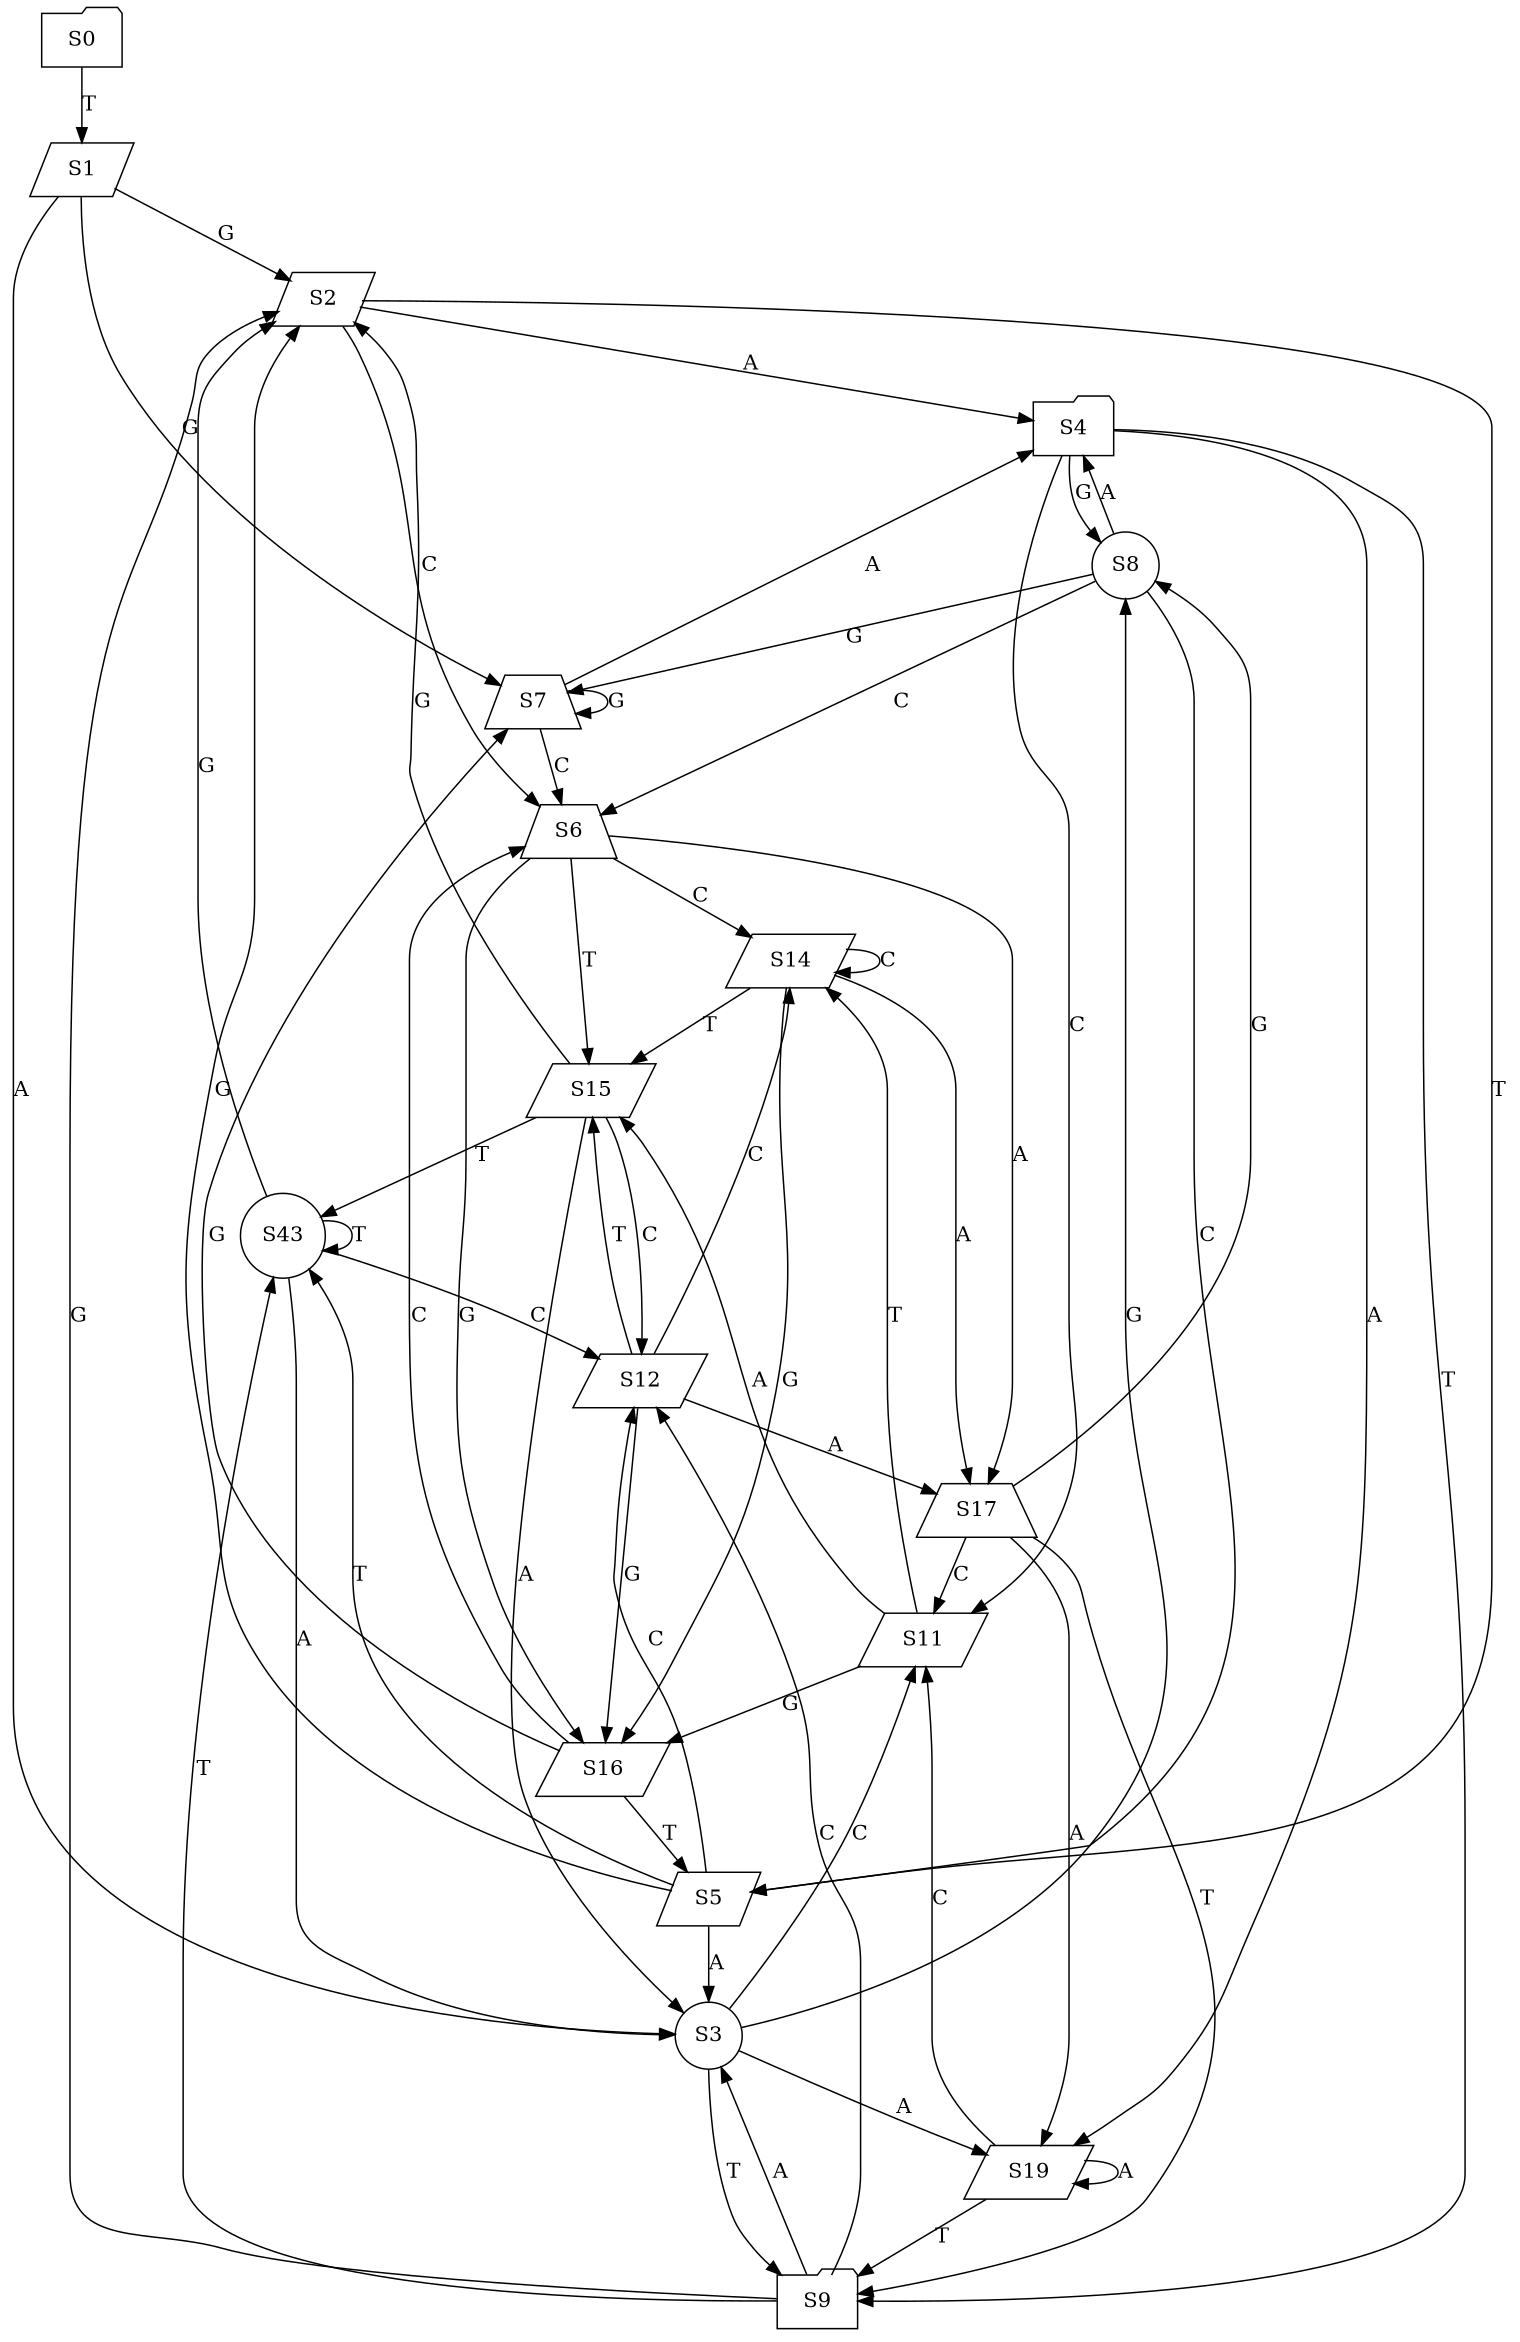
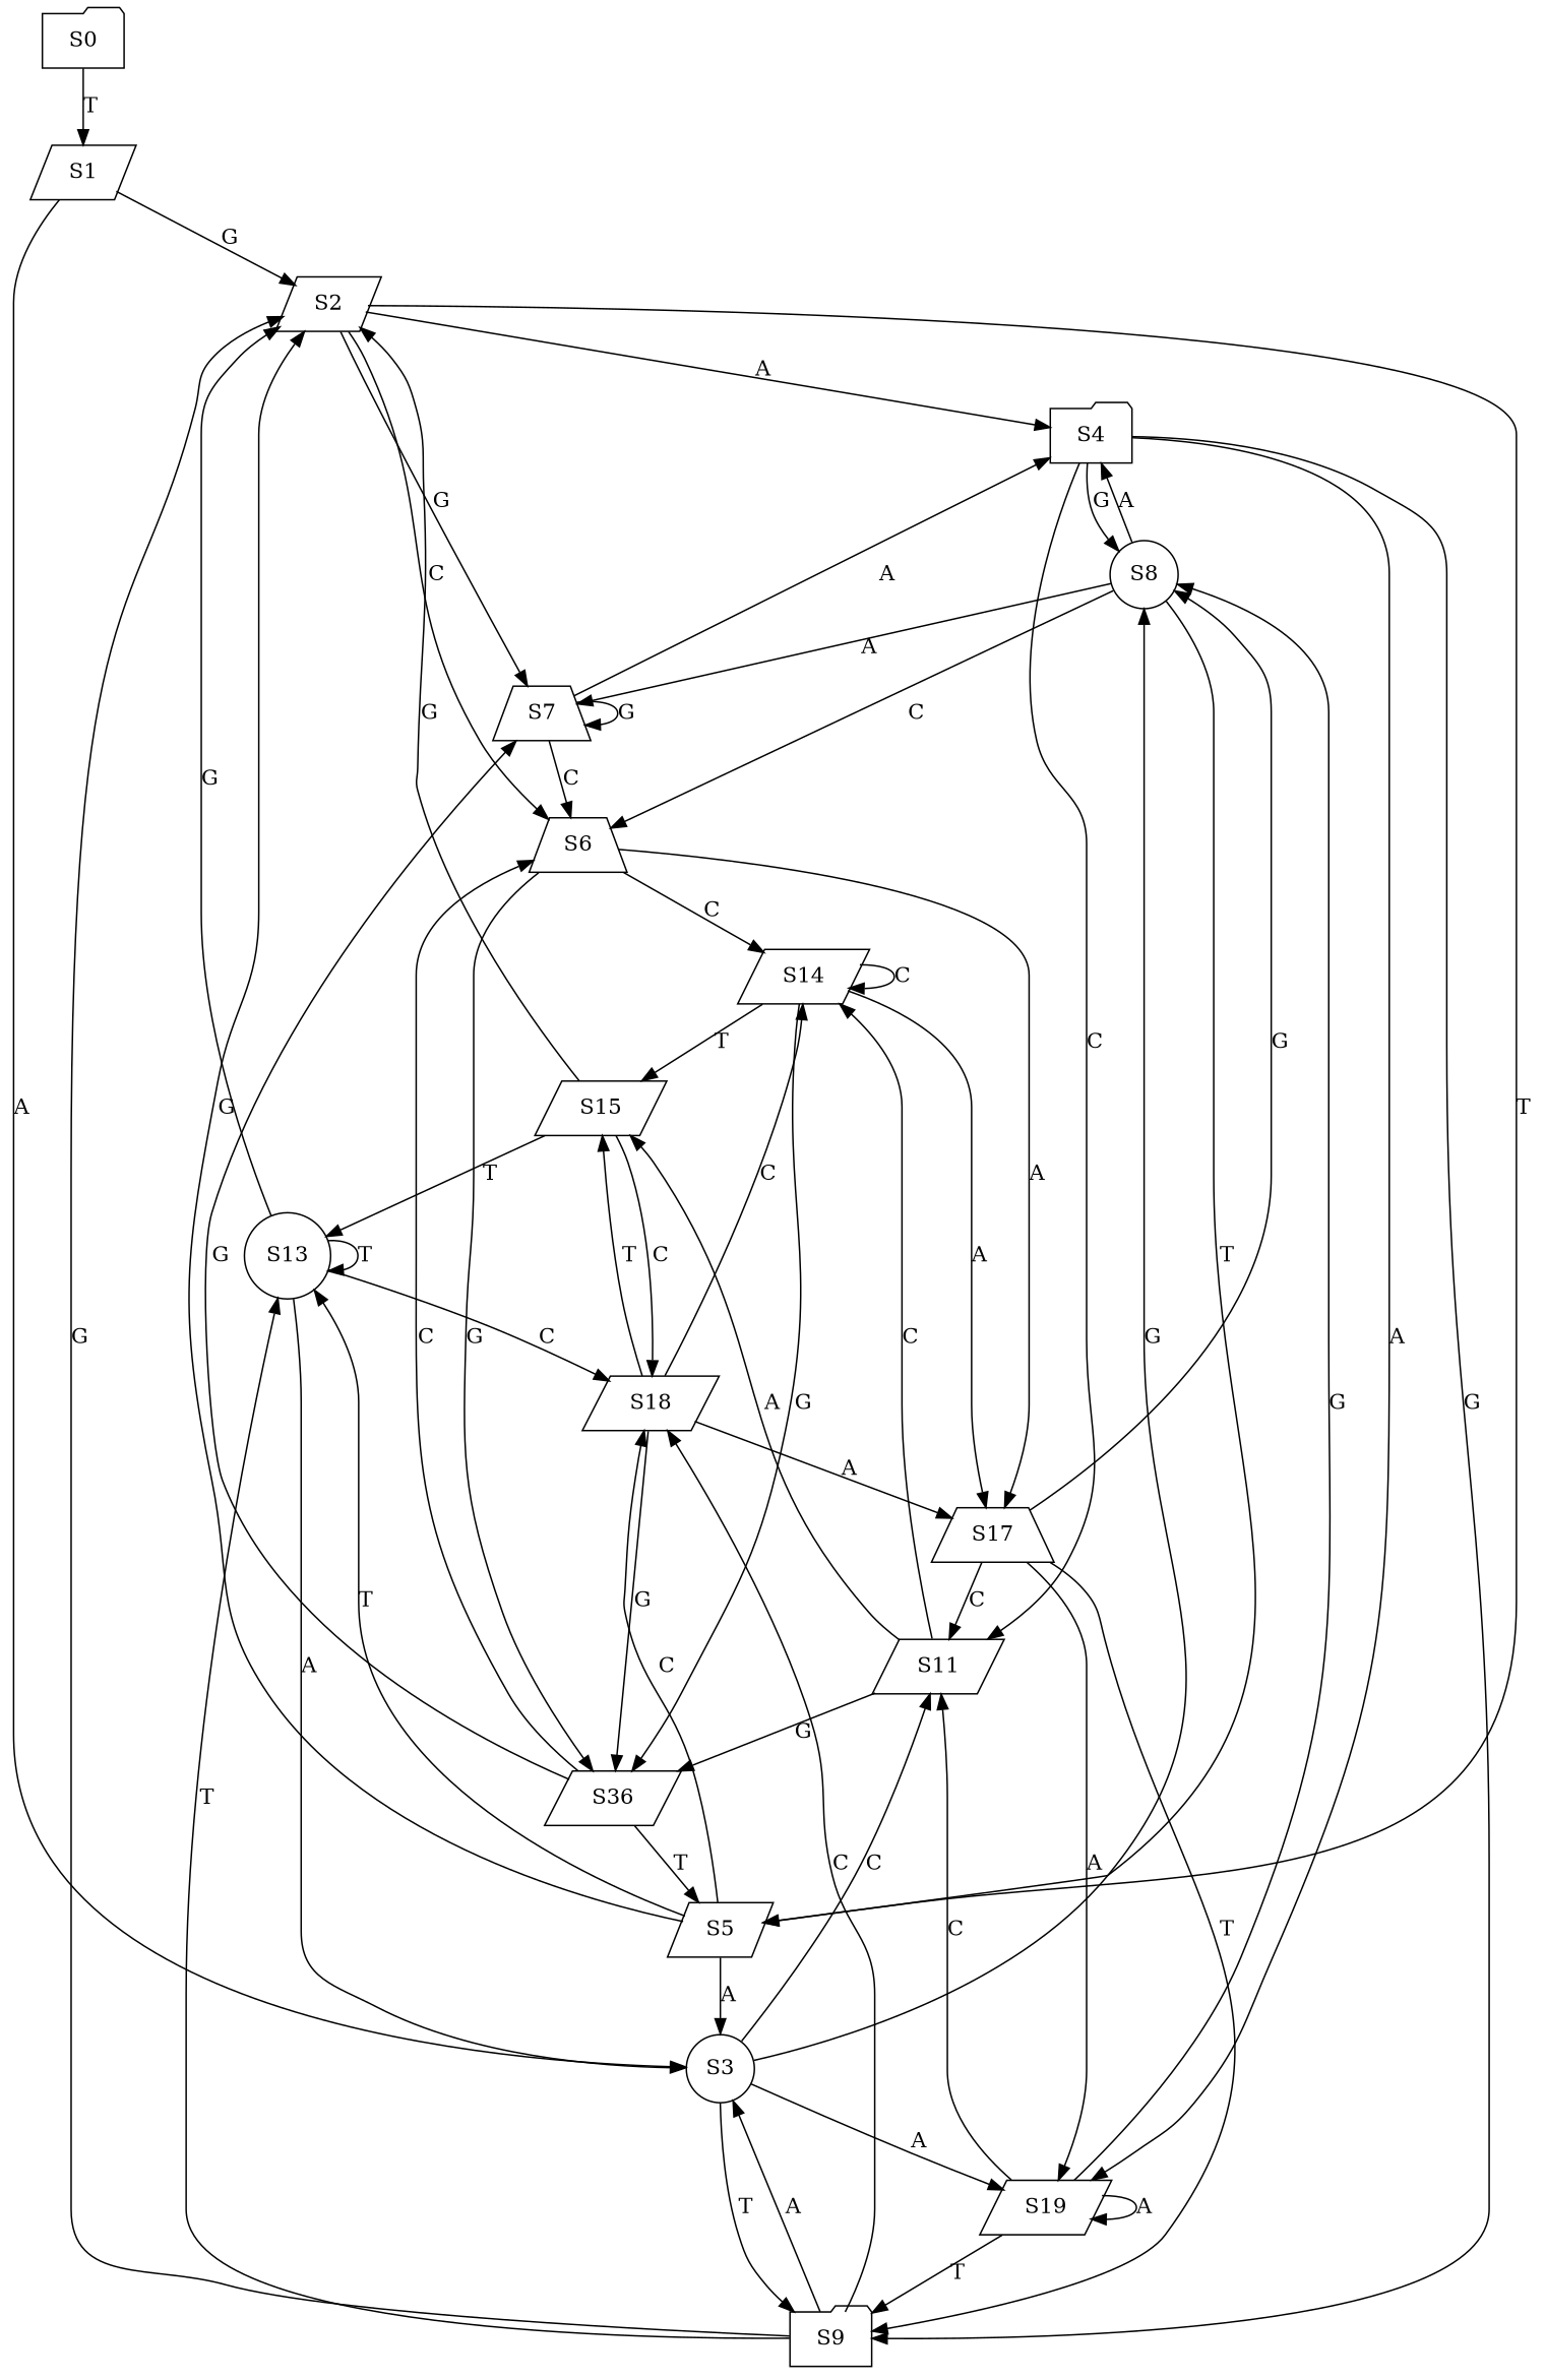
  strict digraph {
    node [shape=parallelogram]
    S0 [shape=folder]
    S1
    S2
    S3 [shape=circle]
    S4 [shape=folder]
    S5
    S6 [shape=trapezium]
    S7 [shape=trapezium]
    S8 [shape=circle]
    S9 [shape=folder]
    n11 [label=S19]
    S11
-   S12
-   S13 [shape=circle label=S43]
+   S12 [label=S18]
+   S13 [shape=circle]
    S14
    S15
-   S16
+   S16 [label=S36]
    S17 [shape=trapezium]
    S0 -> S1 [label=T]
    S1 -> S2 [label=G]
    S1 -> S3 [label=A]
    S2 -> S4 [label=A]
    S2 -> S5 [label=T]
    S2 -> S6 [label=C]
-   S1 -> S7 [label=G]
+   S2 -> S7 [label=G]
    S3 -> S8 [label=G]
    S3 -> S9 [label=T]
    S3 -> n11 [label=A]
    S3 -> S11 [label=C]
    S4 -> S8 [label=G]
-   S4 -> S9 [label=T]
+   S4 -> S9 [label=G]
    S4 -> n11 [label=A]
    S4 -> S11 [label=C]
    S5 -> S2 [label=G]
    S5 -> S3 [label=A]
    S5 -> S12 [label=C]
    S5 -> S13 [label=T]
    S6 -> S14 [label=C]
-   S6 -> S15 [label=T]
    S6 -> S16 [label=G]
    S6 -> S17 [label=A]
    S7 -> S4 [label=A]
    S7 -> S6 [label=C]
    S7 -> S7 [label=G]
    S8 -> S4 [label=A]
-   S8 -> S5 [label=C]
+   S8 -> S5 [label=T]
    S8 -> S6 [label=C]
-   S8 -> S7 [label=G]
+   S8 -> S7 [label=A]
    S9 -> S2 [label=G]
    S9 -> S3 [label=A]
    S9 -> S12 [label=C]
    S9 -> S13 [label=T]
+   n11 -> S8 [label=G]
    n11 -> S9 [label=T]
    n11 -> n11 [label=A]
    n11 -> S11 [label=C]
-   S11 -> S14 [label=T]
+   S11 -> S14 [label=C]
    S11 -> S15 [label=A]
    S11 -> S16 [label=G]
    S12 -> S14 [label=C]
    S12 -> S15 [label=T]
    S12 -> S16 [label=G]
    S12 -> S17 [label=A]
    S13 -> S2 [label=G]
    S13 -> S3 [label=A]
    S13 -> S12 [label=C]
    S13 -> S13 [label=T]
    S14 -> S14 [label=C]
    S14 -> S15 [label=T]
    S14 -> S16 [label=G]
    S14 -> S17 [label=A]
    S15 -> S2 [label=G]
-   S15 -> S3 [label=A]
    S15 -> S12 [label=C]
    S15 -> S13 [label=T]
    S16 -> S5 [label=T]
    S16 -> S6 [label=C]
    S16 -> S7 [label=G]
    S17 -> S8 [label=G]
    S17 -> S9 [label=T]
    S17 -> n11 [label=A]
    S17 -> S11 [label=C]
  }
